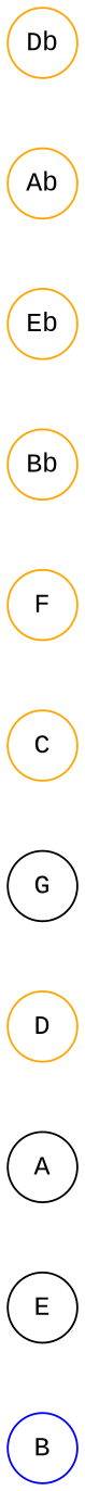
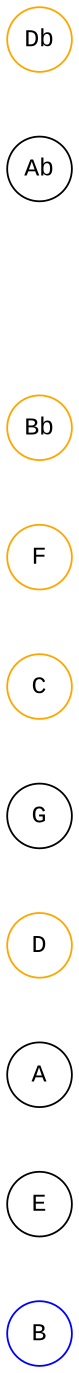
  graph {
    fontname="Liberation Mono"
    mindist=.1
    node [color=orange fontname="Liberation Mono" margin=0 shape=circle]
    edge [fontname="Liberation Mono" style=invis]
    E [color=black]
    B [color=blue]
    Db
-   Ab
-   Eb
+   Ab [color=""]
    Bb
    F
    C
    G [color=""]
    D
    A [color=""]
    subgraph sub_1 {
      E
      B
      Db
      Ab
-     Eb
      Bb
      F
      C
      G
      D
      A
    }
    E -- B
    Db -- Ab
-   Ab -- Eb
-   Eb -- Bb
    Bb -- F
    F -- C
    C -- G
    G -- D
    D -- A
    A -- E
  }
